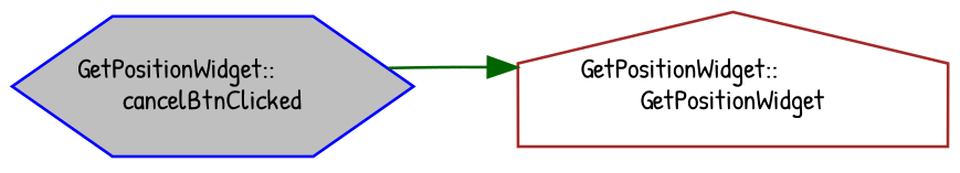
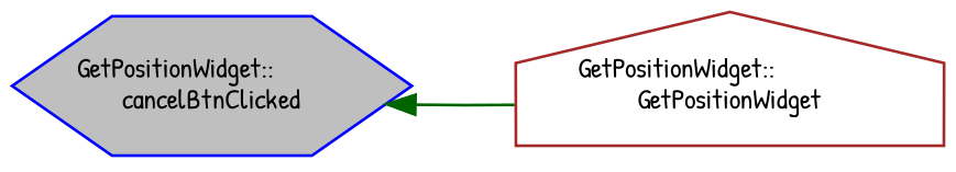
  digraph {
    rankdir=LR
    fontname="Patrick Hand"
    node [fontname="Patrick Hand" fontsize=10 style=filled]
    n1 [color=blue fillcolor=grey75 fontcolor=black height=0.2 label="GetPositionWidget::\lcancelBtnClicked" shape=hexagon width=0.4]
    n2 [color=brown fillcolor=white height=0.2 label="GetPositionWidget::\lGetPositionWidget" shape=house width=0.4]
-   n2 -> n1 [color=darkgreen dir=back fontname="Patrick Hand" fontsize=10 labelfontname=Helvetica labelfontsize=10 style=solid]
+   n1 -> n2 [color=darkgreen dir=back fontname="Patrick Hand" fontsize=10 labelfontname=Helvetica labelfontsize=10 style=solid]
  }
